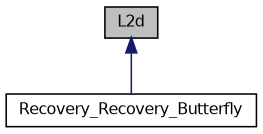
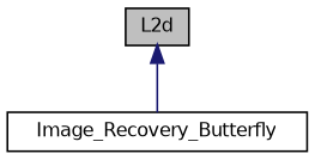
  digraph {
    rankdir=TB
    node [color=black fontname=Helvetica fontsize=10 shape=record style=filled]
    n1 [fillcolor=grey75 fontcolor=black height=0.2 label=L2d width=0.4]
-   n2 [fillcolor=white height=0.2 label=Recovery_Recovery_Butterfly width=0.4]
+   n2 [fillcolor=white height=0.2 label=Image_Recovery_Butterfly width=0.4]
    n1 -> n2 [color=midnightblue dir=back fontname=Helvetica fontsize=10 labelfontname=Helvetica labelfontsize=10 style=solid]
  }
